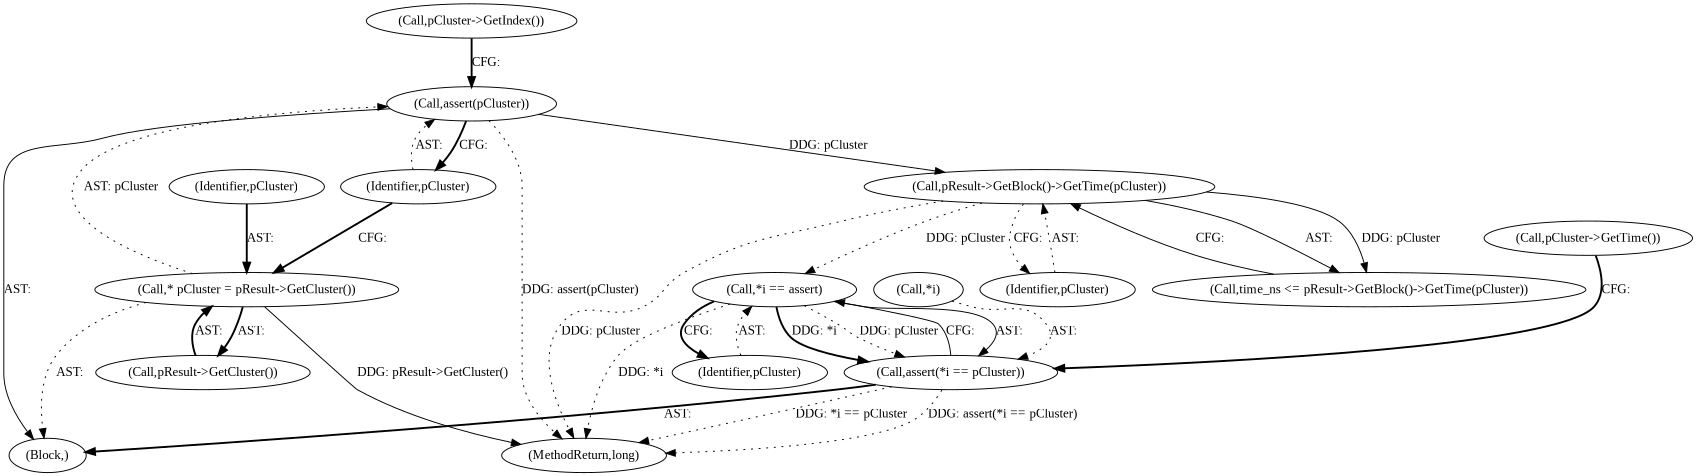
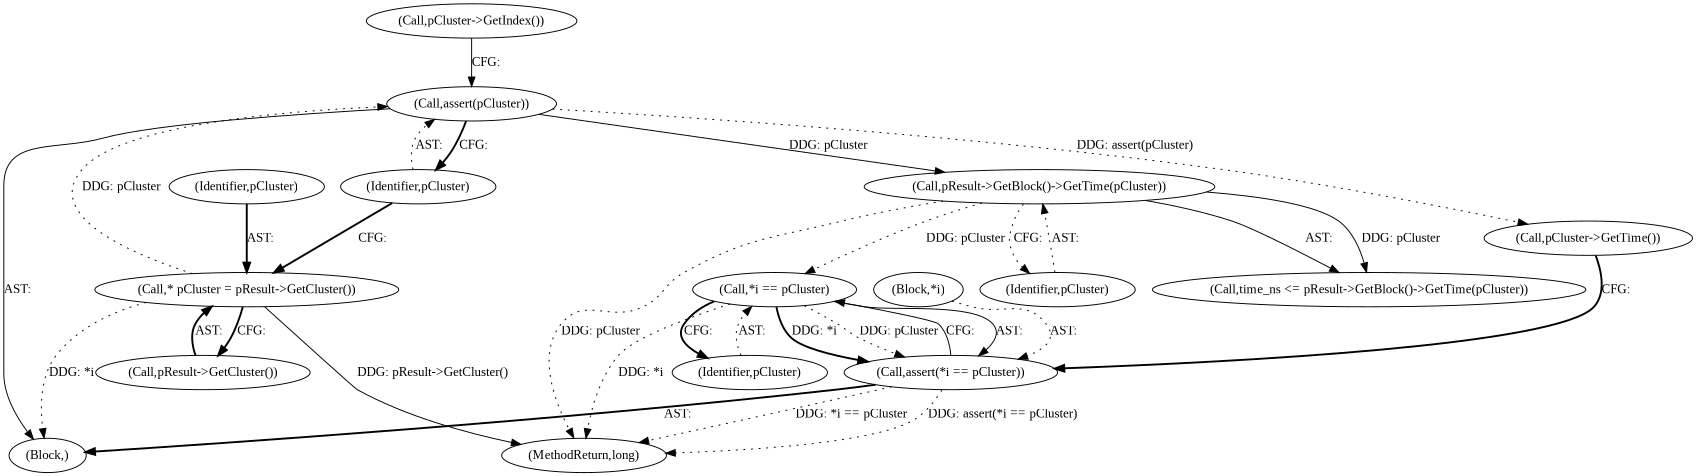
  digraph {
    fontname="Liberation Serif"
    node [fontname="Liberation Serif"]
    edge [fontname="Liberation Serif" style=dotted]
-   n1 [label="(Call,*i == assert)"]
+   n1 [label="(Call,*i == pCluster)"]
    n2 [label="(Call,assert(*i == pCluster))"]
    n3 [label="(Identifier,pCluster)"]
    n4 [label="(MethodReturn,long)"]
    n5 [label="(Block,)"]
    n6 [label="(Call,pResult->GetBlock()->GetTime(pCluster))"]
    n7 [label="(Call,time_ns <= pResult->GetBlock()->GetTime(pCluster))"]
    n8 [label="(Identifier,pCluster)"]
    n9 [label="(Call,assert(pCluster))"]
    n10 [label="(Identifier,pCluster)"]
    n11 [label="(Call,* pCluster = pResult->GetCluster())"]
    n12 [label="(Call,pResult->GetCluster())"]
    n13 [label="(Identifier,pCluster)"]
-   n14 [label="(Call,*i)"]
+   n14 [label="(Block,*i)"]
    n15 [label="(Call,pCluster->GetIndex())"]
    n16 [label="(Call,pCluster->GetTime())"]
    n1 -> n2 [label="AST: " style=solid]
    n1 -> n2 [label="DDG: *i" style=bold]
    n1 -> n2 [label="DDG: pCluster"]
    n1 -> n3 [label="CFG: " style=bold]
    n1 -> n4 [label="DDG: *i"]
    n2 -> n1 [label="CFG: " style=solid]
    n2 -> n4 [label="DDG: *i == pCluster"]
    n2 -> n4 [label="DDG: assert(*i == pCluster)"]
    n2 -> n5 [label="AST: " style=bold]
    n3 -> n1 [label="AST: "]
    n6 -> n1 [label="DDG: pCluster"]
    n6 -> n4 [label="DDG: pCluster"]
    n6 -> n7 [label="AST: " style=solid]
    n6 -> n7 [label="DDG: pCluster" style=solid]
    n6 -> n8 [label="CFG: "]
-   n7 -> n6 [label="CFG: " style=solid]
    n8 -> n6 [label="AST: "]
-   n9 -> n4 [label="DDG: assert(pCluster)"]
+   n9 -> n16 [label="DDG: assert(pCluster)"]
    n9 -> n5 [label="AST: " style=solid]
    n9 -> n6 [label="DDG: pCluster" style=solid]
    n9 -> n10 [label="CFG: " style=bold]
    n10 -> n9 [label="AST: "]
    n10 -> n11 [label="CFG: " style=bold]
    n11 -> n4 [label="DDG: pResult->GetCluster()" style=solid]
-   n11 -> n5 [label="AST: "]
-   n11 -> n9 [label="AST: pCluster"]
-   n11 -> n12 [label="AST: " style=bold]
+   n11 -> n5 [label="DDG: *i"]
+   n11 -> n9 [label="DDG: pCluster"]
+   n11 -> n12 [label="CFG: " style=bold]
    n12 -> n11 [label="AST: " style=bold]
    n13 -> n11 [label="AST: " style=bold]
    n14 -> n2 [label="AST: "]
-   n15 -> n9 [label="CFG: " style=bold]
+   n15 -> n9 [label="CFG: " style=solid]
    n16 -> n2 [label="CFG: " style=bold]
  }
